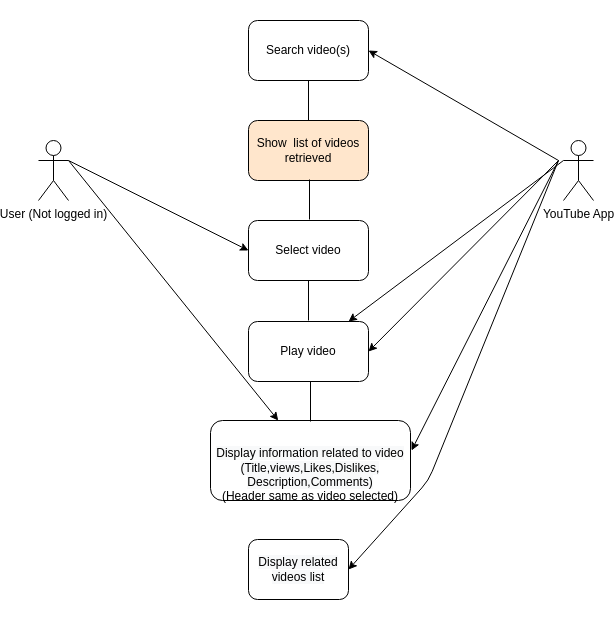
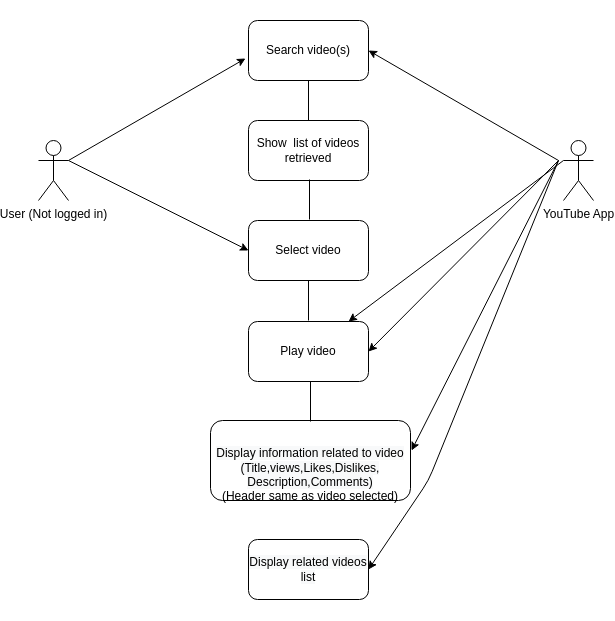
  <mxCell id="0" />
  <mxCell id="1" parent="0" />
  <mxCell id="2" value="User (Not logged in)" style="shape=umlActor;verticalLabelPosition=bottom;verticalAlign=top;html=1;outlineConnect=0;" vertex="1" parent="1"><mxGeometry x="20" y="140" width="30" height="60" as="geometry" /></mxCell>
  <mxCell id="3" value="Search video(s)" style="rounded=1;whiteSpace=wrap;html=1;" vertex="1" parent="1"><mxGeometry x="230" y="20" width="120" height="60" as="geometry" /></mxCell>
  <mxCell id="4" value="YouTube App" style="shape=umlActor;verticalLabelPosition=bottom;verticalAlign=top;html=1;outlineConnect=0;" vertex="1" parent="1"><mxGeometry x="545" y="140" width="30" height="60" as="geometry" /></mxCell>
- <mxCell id="5" value="Show&amp;nbsp; list of videos retrieved" style="rounded=1;whiteSpace=wrap;html=1;fillColor=#ffe6cc;" vertex="1" parent="1"><mxGeometry x="230" y="120" width="120" height="60" as="geometry" /></mxCell>
+ <mxCell id="5" value="Show&amp;nbsp; list of videos retrieved" style="rounded=1;whiteSpace=wrap;html=1;" vertex="1" parent="1"><mxGeometry x="230" y="120" width="120" height="60" as="geometry" /></mxCell>
  <mxCell id="6" value="Select video" style="rounded=1;whiteSpace=wrap;html=1;" vertex="1" parent="1"><mxGeometry x="230" y="220" width="120" height="60" as="geometry" /></mxCell>
- <mxCell id="7" value="" style="endArrow=classic;html=1;exitX=1;exitY=0.333;exitDx=0;exitDy=0;exitPerimeter=0;" edge="1" parent="1" source="2" target="14"><mxGeometry width="50" height="50" relative="1" as="geometry"><mxPoint x="360" y="240" as="sourcePoint" /><mxPoint x="210" y="150" as="targetPoint" /></mxGeometry></mxCell>
+ <mxCell id="7" value="" style="endArrow=classic;html=1;exitX=1;exitY=0.333;exitDx=0;exitDy=0;exitPerimeter=0;entryX=-0.025;entryY=0.633;entryDx=0;entryDy=0;entryPerimeter=0;" edge="1" parent="1" source="2" target="3"><mxGeometry width="50" height="50" relative="1" as="geometry"><mxPoint x="360" y="240" as="sourcePoint" /><mxPoint x="210" y="150" as="targetPoint" /></mxGeometry></mxCell>
  <mxCell id="8" value="" style="endArrow=classic;html=1;entryX=1;entryY=0.5;entryDx=0;entryDy=0;" edge="1" parent="1" target="3"><mxGeometry width="50" height="50" relative="1" as="geometry"><mxPoint x="540" y="160" as="sourcePoint" /><mxPoint x="363.96" y="169" as="targetPoint" /></mxGeometry></mxCell>
  <mxCell id="9" value="" style="endArrow=classic;html=1;exitX=0;exitY=0.333;exitDx=0;exitDy=0;exitPerimeter=0;" edge="1" parent="1" source="4" target="13"><mxGeometry width="50" height="50" relative="1" as="geometry"><mxPoint x="560" y="180" as="sourcePoint" /><mxPoint x="373.96" y="179" as="targetPoint" /></mxGeometry></mxCell>
  <mxCell id="10" value="" style="endArrow=classic;html=1;entryX=0;entryY=0.5;entryDx=0;entryDy=0;" edge="1" parent="1" target="6"><mxGeometry width="50" height="50" relative="1" as="geometry"><mxPoint x="50" y="160" as="sourcePoint" /><mxPoint x="410" y="190" as="targetPoint" /></mxGeometry></mxCell>
  <mxCell id="11" value="" style="endArrow=none;html=1;" edge="1" parent="1" source="5"><mxGeometry width="50" height="50" relative="1" as="geometry"><mxPoint x="240" y="130" as="sourcePoint" /><mxPoint x="290" y="80" as="targetPoint" /></mxGeometry></mxCell>
  <mxCell id="12" value="" style="endArrow=none;html=1;" edge="1" parent="1"><mxGeometry width="50" height="50" relative="1" as="geometry"><mxPoint x="291" y="219" as="sourcePoint" /><mxPoint x="291" y="179" as="targetPoint" /></mxGeometry></mxCell>
  <mxCell id="13" value="Play video&lt;br&gt;" style="rounded=1;whiteSpace=wrap;html=1;" vertex="1" parent="1"><mxGeometry x="230" y="321" width="120" height="60" as="geometry" /></mxCell>
  <mxCell id="14" value="&lt;br&gt;&lt;br&gt;&lt;span style=&quot;color: rgb(0 , 0 , 0) ; font-size: 12px ; font-style: normal ; font-weight: 400 ; letter-spacing: normal ; text-align: center ; text-indent: 0px ; text-transform: none ; word-spacing: 0px ; font-family: &amp;#34;helvetica&amp;#34; ; background-color: rgb(248 , 249 , 250) ; display: inline ; float: none&quot;&gt;Display information related to video&lt;/span&gt;&lt;br style=&quot;color: rgb(0 , 0 , 0) ; font-size: 12px ; font-style: normal ; font-weight: 400 ; letter-spacing: normal ; text-align: center ; text-indent: 0px ; text-transform: none ; word-spacing: 0px ; font-family: &amp;#34;helvetica&amp;#34; ; background-color: rgb(248 , 249 , 250)&quot;&gt;&lt;span style=&quot;color: rgb(0 , 0 , 0) ; font-size: 12px ; font-style: normal ; font-weight: 400 ; letter-spacing: normal ; text-align: center ; text-indent: 0px ; text-transform: none ; word-spacing: 0px ; font-family: &amp;#34;helvetica&amp;#34; ; background-color: rgb(248 , 249 , 250) ; display: inline ; float: none&quot;&gt;(Title,views,Likes,Dislikes, Description,Comments)&lt;br&gt;&lt;/span&gt;(Header same as video selected)" style="rounded=1;whiteSpace=wrap;html=1;" vertex="1" parent="1"><mxGeometry x="192" y="420" width="200" height="80" as="geometry" /></mxCell>
  <mxCell id="15" value="" style="endArrow=none;html=1;" edge="1" parent="1"><mxGeometry width="50" height="50" relative="1" as="geometry"><mxPoint x="292" y="421" as="sourcePoint" /><mxPoint x="292" y="381" as="targetPoint" /></mxGeometry></mxCell>
  <mxCell id="16" value="" style="endArrow=none;html=1;" edge="1" parent="1"><mxGeometry width="50" height="50" relative="1" as="geometry"><mxPoint x="290" y="320" as="sourcePoint" /><mxPoint x="290" y="280" as="targetPoint" /></mxGeometry></mxCell>
  <mxCell id="17" value="" style="endArrow=classic;html=1;entryX=1;entryY=0.5;entryDx=0;entryDy=0;" edge="1" parent="1" target="13"><mxGeometry width="50" height="50" relative="1" as="geometry"><mxPoint x="540" y="160" as="sourcePoint" /><mxPoint x="410" y="280" as="targetPoint" /></mxGeometry></mxCell>
  <mxCell id="18" value="" style="endArrow=classic;html=1;entryX=1;entryY=0.5;entryDx=0;entryDy=0;" edge="1" parent="1" target="19"><mxGeometry width="50" height="50" relative="1" as="geometry"><mxPoint x="540" y="160" as="sourcePoint" /><mxPoint x="510" y="490" as="targetPoint" /><Array as="points"><mxPoint x="410" y="480" /></Array></mxGeometry></mxCell>
- <mxCell id="19" value="&#10;&#10;&lt;span style=&quot;color: rgb(0, 0, 0); font-family: helvetica; font-size: 12px; font-style: normal; font-weight: 400; letter-spacing: normal; text-align: center; text-indent: 0px; text-transform: none; word-spacing: 0px; background-color: rgb(248, 249, 250); display: inline; float: none;&quot;&gt;Display related videos list&lt;/span&gt;&#10;&#10;" style="rounded=1;whiteSpace=wrap;html=1;" vertex="1" parent="1"><mxGeometry x="230" y="539" width="100" height="60" as="geometry" /></mxCell>
+ <mxCell id="19" value="&#10;&#10;&lt;span style=&quot;color: rgb(0, 0, 0); font-family: helvetica; font-size: 12px; font-style: normal; font-weight: 400; letter-spacing: normal; text-align: center; text-indent: 0px; text-transform: none; word-spacing: 0px; background-color: rgb(248, 249, 250); display: inline; float: none;&quot;&gt;Display related videos list&lt;/span&gt;&#10;&#10;" style="rounded=1;whiteSpace=wrap;html=1;" vertex="1" parent="1"><mxGeometry x="230" y="539" width="120" height="60" as="geometry" /></mxCell>
  <mxCell id="20" value="" style="endArrow=classic;html=1;entryX=1.005;entryY=0.375;entryDx=0;entryDy=0;entryPerimeter=0;" edge="1" parent="1" target="14"><mxGeometry width="50" height="50" relative="1" as="geometry"><mxPoint x="540" y="160" as="sourcePoint" /><mxPoint x="410" y="380" as="targetPoint" /></mxGeometry></mxCell>
